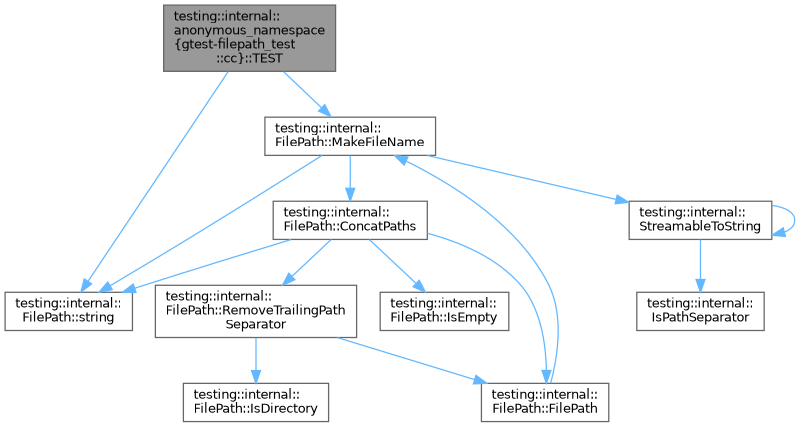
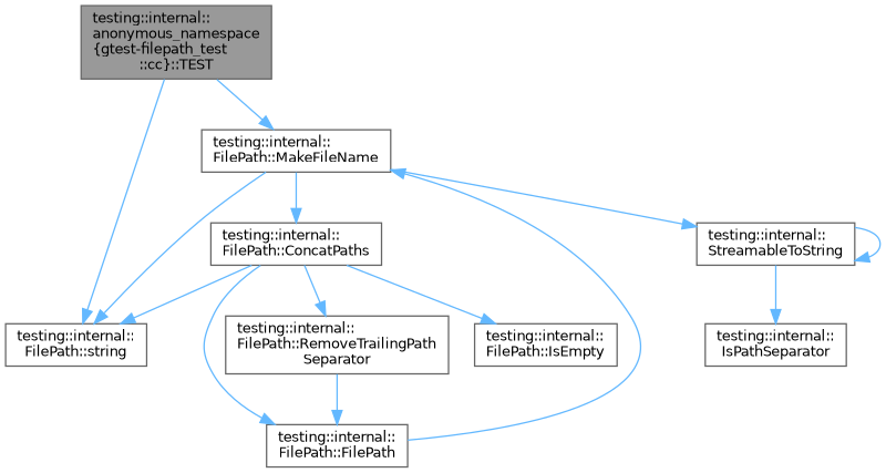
  digraph {
    rankdir=TB
    node [color=grey40 fillcolor=white fontname=Helvetica fontsize=10 shape=box style=filled]
    edge [color=steelblue1 fontname=Helvetica fontsize=10 labelfontname=Helvetica labelfontsize=10 style=solid]
    n1 [color=gray40 fillcolor=grey60 fontcolor=black height=0.2 label="testing::internal::\lanonymous_namespace\l\{gtest-filepath_test\l::cc\}::TEST" width=0.4]
    n2 [height=0.2 label="testing::internal::\lFilePath::MakeFileName" width=0.4]
    n3 [height=0.2 label="testing::internal::\lFilePath::string" width=0.4]
    n4 [height=0.2 label="testing::internal::\lFilePath::ConcatPaths" width=0.4]
    n5 [height=0.2 label="testing::internal::\lStreamableToString" width=0.4]
    n6 [height=0.2 label="testing::internal::\lFilePath::FilePath" width=0.4]
    n7 [height=0.2 label="testing::internal::\lFilePath::IsEmpty" width=0.4]
    n8 [height=0.2 label="testing::internal::\lFilePath::RemoveTrailingPath\lSeparator" width=0.4]
    n9 [height=0.2 label="testing::internal::\lIsPathSeparator" width=0.4]
-   n10 [height=0.2 label="testing::internal::\lFilePath::IsDirectory" width=0.4]
    n1 -> n2
    n1 -> n3
    n2 -> n3
    n2 -> n4
    n2 -> n5
    n4 -> n3
    n4 -> n6
    n4 -> n7
    n4 -> n8
    n5 -> n5
    n5 -> n9
    n6 -> n2
    n8 -> n6
-   n8 -> n10
  }
